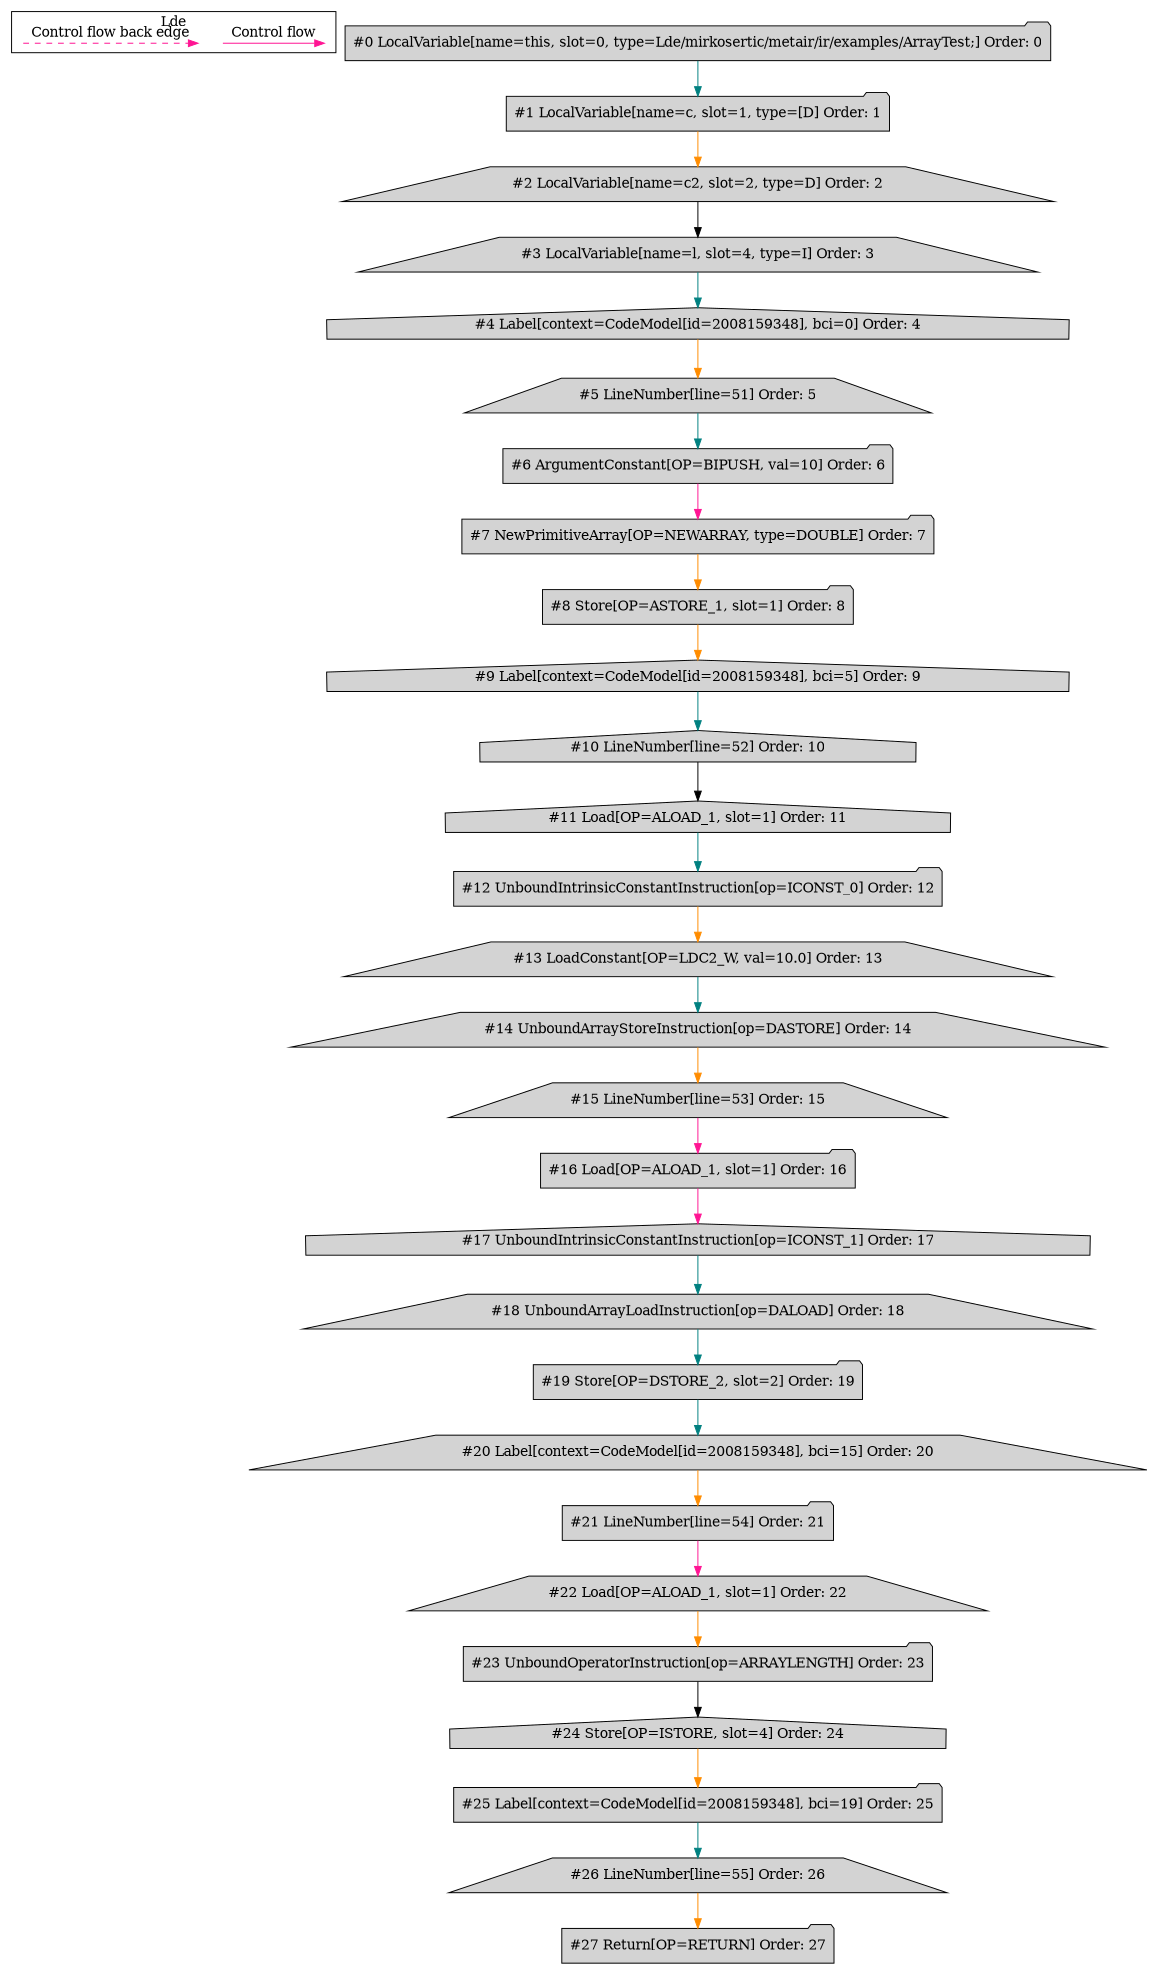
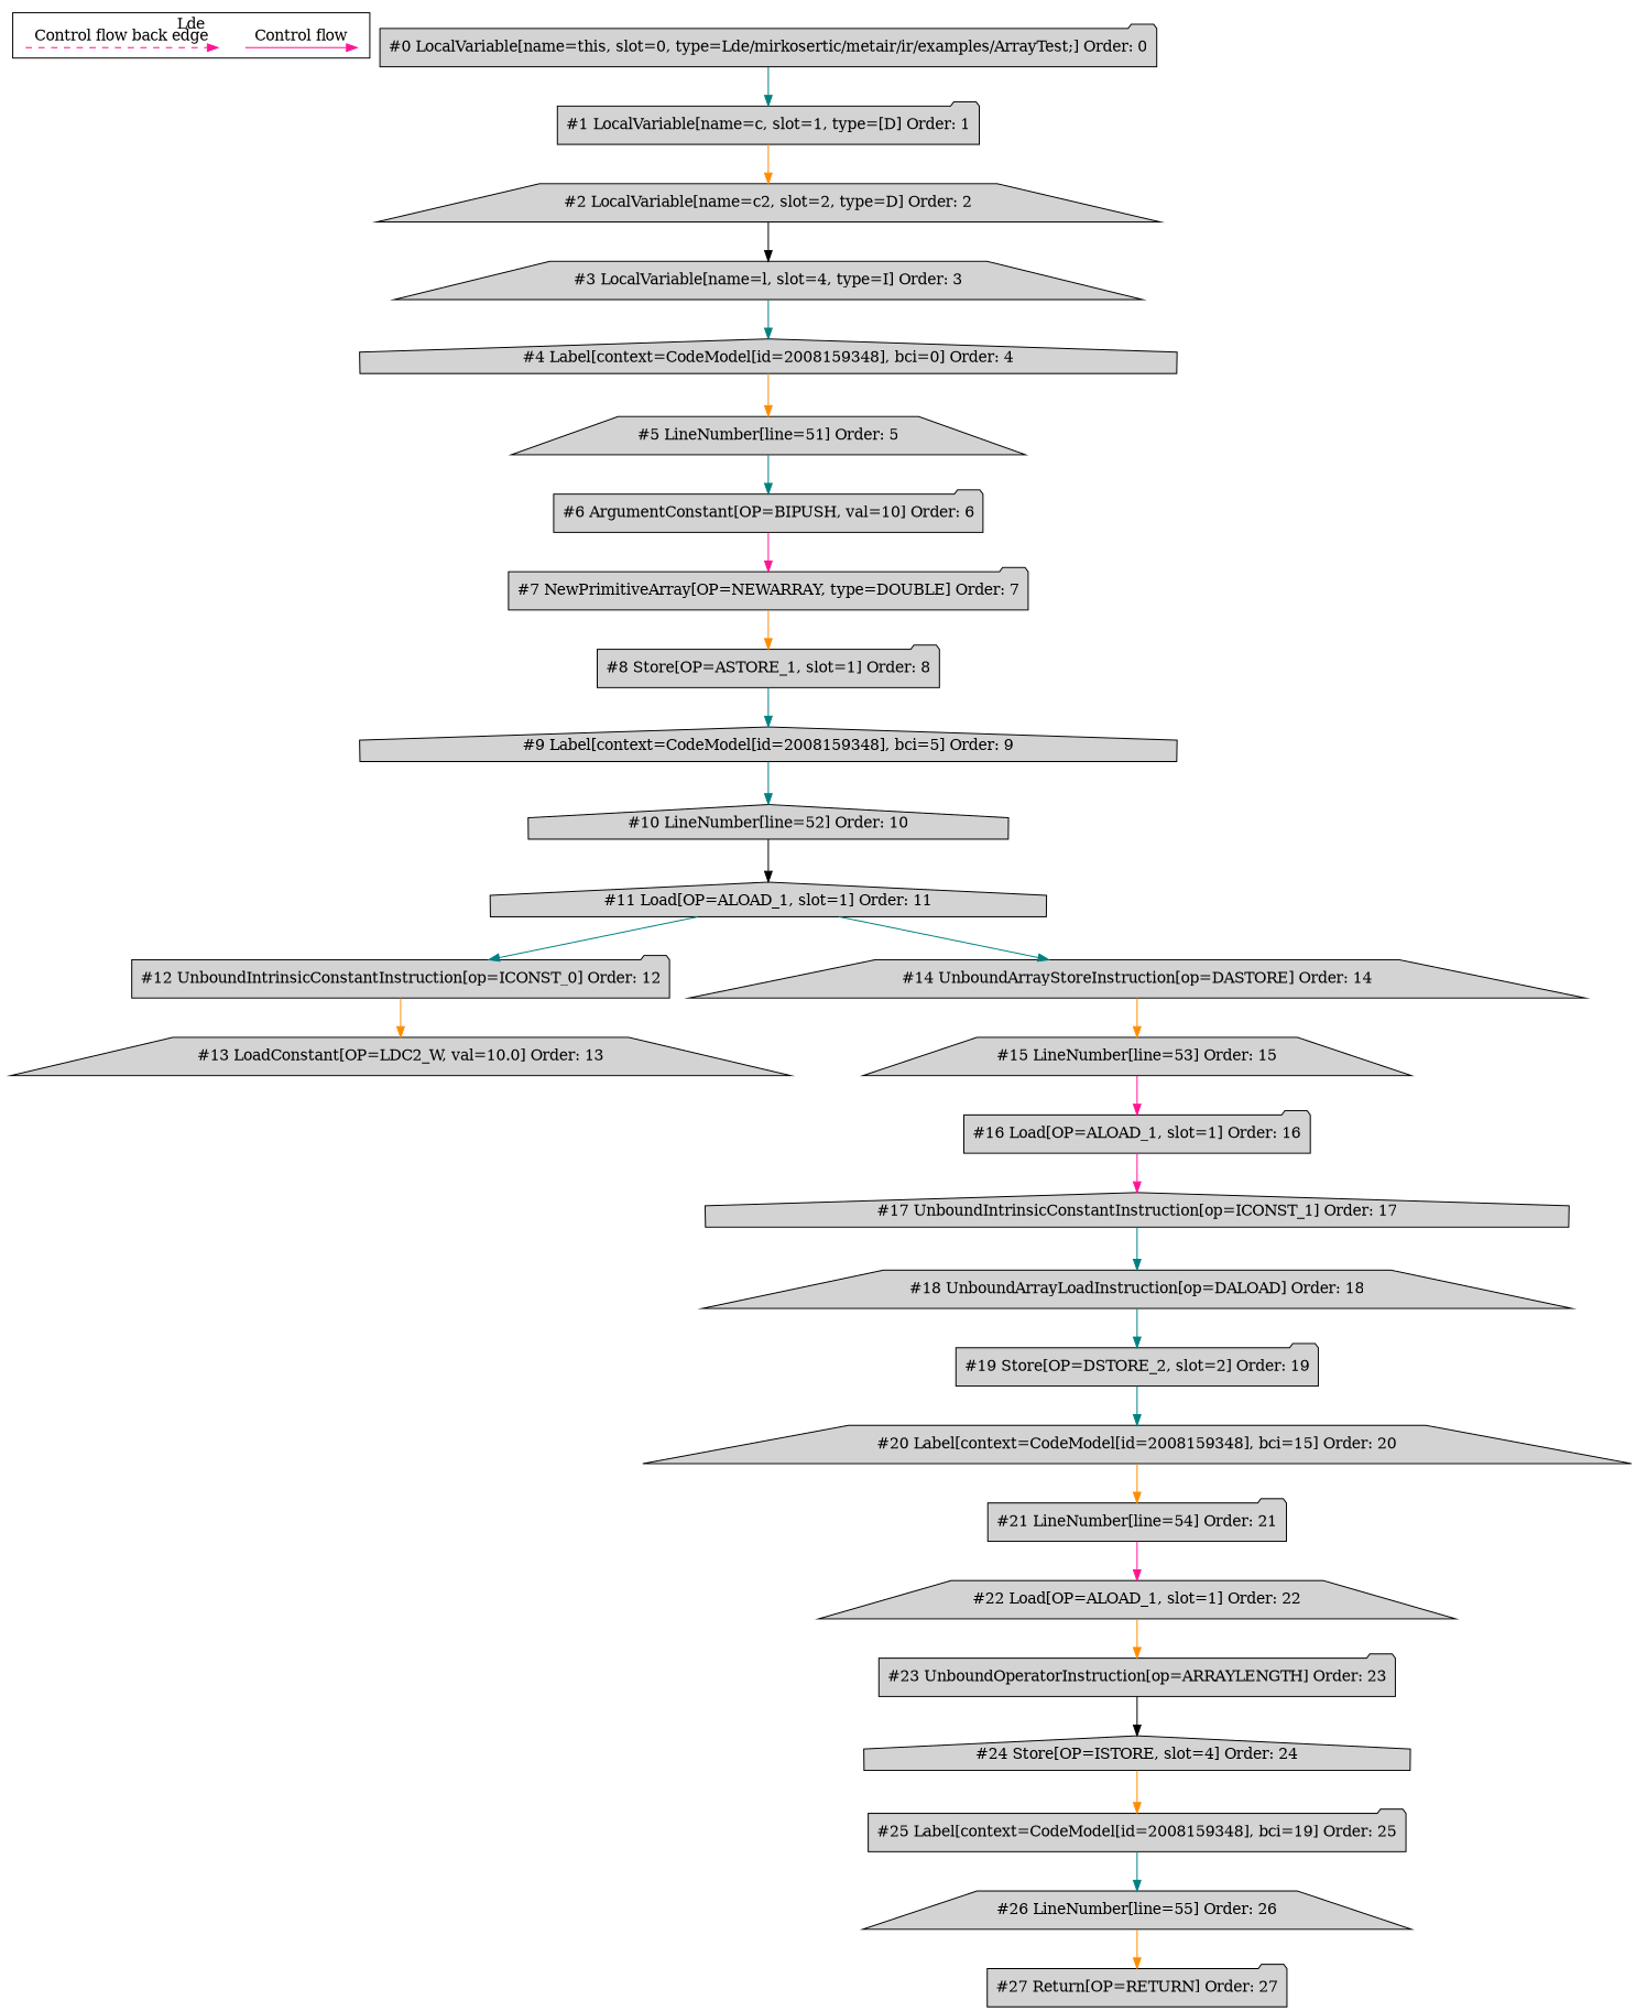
  digraph {
    node [shape=folder style=filled fillcolor=lightgrey]
    edge [color=teal]
    c0 [shape=point style=invis fillcolor=""]
    c1 [shape=point style=invis fillcolor=""]
    c2 [shape=point style=invis fillcolor=""]
    c3 [shape=point style=invis fillcolor=""]
    n5 [label="#0 LocalVariable[name=this, slot=0, type=Lde/mirkosertic/metair/ir/examples/ArrayTest;] Order: 0"]
    n6 [label="#1 LocalVariable[name=c, slot=1, type=[D] Order: 1"]
    n7 [label="#2 LocalVariable[name=c2, slot=2, type=D] Order: 2" shape=trapezium]
    n8 [label="#3 LocalVariable[name=l, slot=4, type=I] Order: 3" shape=trapezium]
    n9 [label="#4 Label[context=CodeModel[id=2008159348], bci=0] Order: 4" shape=house]
    n10 [label="#5 LineNumber[line=51] Order: 5" shape=trapezium]
    n11 [label="#6 ArgumentConstant[OP=BIPUSH, val=10] Order: 6"]
    n12 [label="#7 NewPrimitiveArray[OP=NEWARRAY, type=DOUBLE] Order: 7"]
    n13 [label="#8 Store[OP=ASTORE_1, slot=1] Order: 8"]
    n14 [label="#9 Label[context=CodeModel[id=2008159348], bci=5] Order: 9" shape=house]
    n15 [label="#10 LineNumber[line=52] Order: 10" shape=house]
    n16 [label="#11 Load[OP=ALOAD_1, slot=1] Order: 11" shape=house]
    n17 [label="#12 UnboundIntrinsicConstantInstruction[op=ICONST_0] Order: 12"]
    n18 [label="#13 LoadConstant[OP=LDC2_W, val=10.0] Order: 13" shape=trapezium]
    n19 [label="#14 UnboundArrayStoreInstruction[op=DASTORE] Order: 14" shape=trapezium]
    n20 [label="#15 LineNumber[line=53] Order: 15" shape=trapezium]
    n21 [label="#16 Load[OP=ALOAD_1, slot=1] Order: 16"]
    n22 [label="#17 UnboundIntrinsicConstantInstruction[op=ICONST_1] Order: 17" shape=house]
    n23 [label="#18 UnboundArrayLoadInstruction[op=DALOAD] Order: 18" shape=trapezium]
    n24 [label="#19 Store[OP=DSTORE_2, slot=2] Order: 19"]
    n25 [label="#20 Label[context=CodeModel[id=2008159348], bci=15] Order: 20" shape=trapezium]
    n26 [label="#21 LineNumber[line=54] Order: 21"]
    n27 [label="#22 Load[OP=ALOAD_1, slot=1] Order: 22" shape=trapezium]
    n28 [label="#23 UnboundOperatorInstruction[op=ARRAYLENGTH] Order: 23"]
    n29 [label="#24 Store[OP=ISTORE, slot=4] Order: 24" shape=house]
    n30 [label="#25 Label[context=CodeModel[id=2008159348], bci=19] Order: 25"]
    n31 [label="#26 LineNumber[line=55] Order: 26" shape=trapezium]
    n32 [label="#27 Return[OP=RETURN] Order: 27"]
    subgraph cluster_1 {
      label=Lde
      subgraph sub_2 {
        label=Legend
        rank=same
        c0
        c1
        c2
        c3
      }
    }
    c0 -> c1 [color=deeppink label="Control flow" style=solid]
    c2 -> c3 [color=deeppink label="Control flow back edge" style=dashed]
    n5 -> n6
    n6 -> n7 [color=darkorange]
    n7 -> n8 [color=black]
    n8 -> n9
    n9 -> n10 [color=darkorange]
    n10 -> n11
    n11 -> n12 [color=deeppink]
    n12 -> n13 [color=darkorange]
-   n13 -> n14 [color=darkorange]
+   n13 -> n14
    n14 -> n15
    n15 -> n16 [color=black]
    n16 -> n17
    n17 -> n18 [color=darkorange]
-   n18 -> n19
+   n16 -> n19
    n19 -> n20 [color=darkorange]
    n20 -> n21 [color=deeppink]
    n21 -> n22 [color=deeppink]
    n22 -> n23
    n23 -> n24
    n24 -> n25
    n25 -> n26 [color=darkorange]
    n26 -> n27 [color=deeppink]
    n27 -> n28 [color=darkorange]
    n28 -> n29 [color=black]
    n29 -> n30 [color=darkorange]
    n30 -> n31
    n31 -> n32 [color=darkorange]
  }
